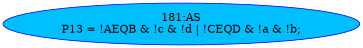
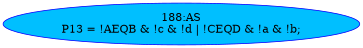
  strict digraph {
    rankdir=LR
-   n1 [ast="<pyverilog.vparser.ast.Assign object at 0x7f14ceed8a90>" def_var="['P13']" fillcolor=deepskyblue label="181:AS\nP13 = !AEQB & !c & !d | !CEQD & !a & !b;" statements="[]" style=filled typ=Assign use_var="['AEQB', 'c', 'd', 'CEQD', 'a', 'b']" color=blue]
+   n1 [ast="<pyverilog.vparser.ast.Assign object at 0x7f14ceed8a90>" def_var="['P13']" fillcolor=deepskyblue label="188:AS\nP13 = !AEQB & !c & !d | !CEQD & !a & !b;" statements="[]" style=filled typ=Assign use_var="['AEQB', 'c', 'd', 'CEQD', 'a', 'b']" color=blue]
  }
